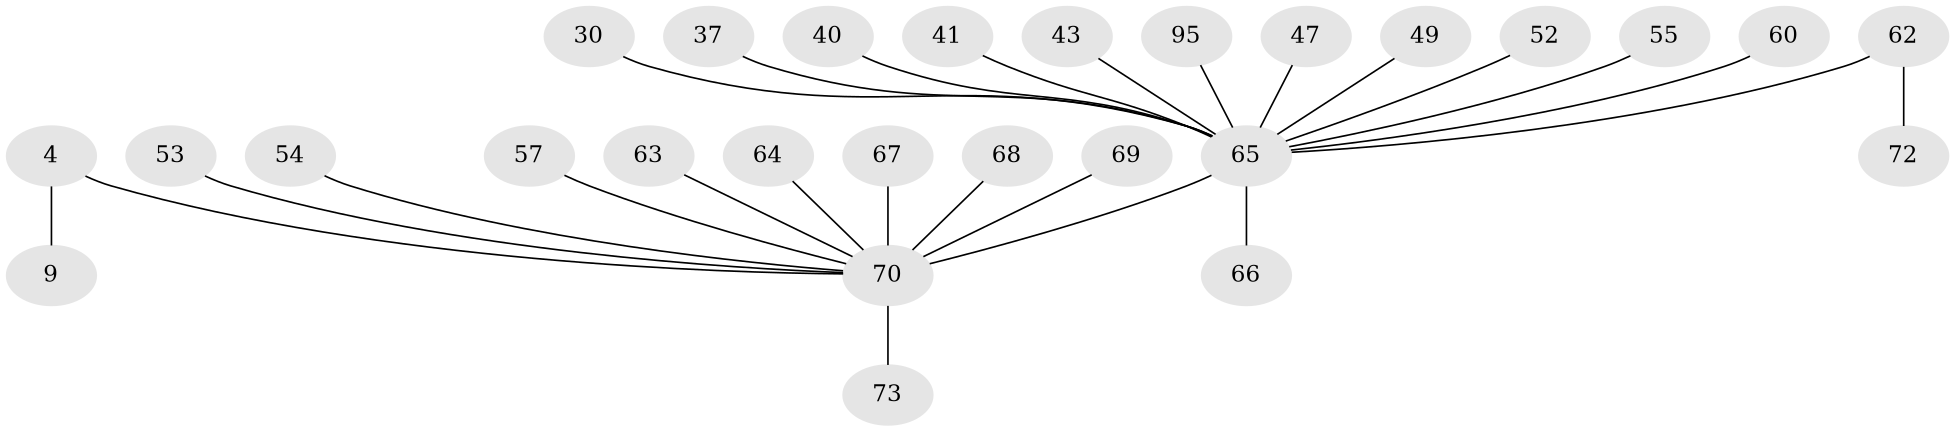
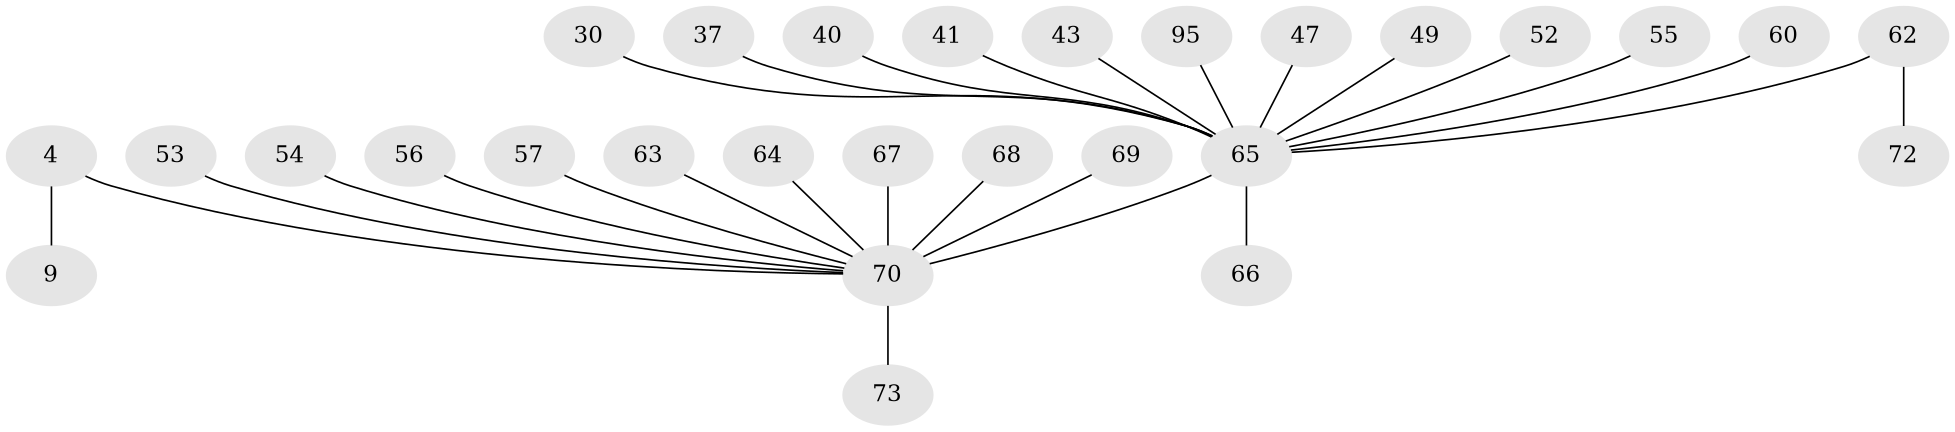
  graph {
    node [color=gray90 style=filled]
    4 [super="+1"]
    9
    70 [super="+59+51+58+32+34+36+50"]
    73
    65 [super="+23+26+28"]
    66
    30
    37
    40
    41
    43
    n12 [label=95 super="+33+42"]
    47
    49
    52
    53
    54
    55
+   56
    57
    60
    62 [super="+35"]
    72
    63 [super="+61"]
    64
    67
    68
    69
    4 -- 9
    4 -- 70 [weight=5]
    70 -- 73
    65 -- 70 [weight=9]
    65 -- 66
    30 -- 65
    37 -- 65
    40 -- 65
    41 -- 65
    43 -- 65
    n12 -- 65 [weight=4]
    47 -- 65
    49 -- 65
    52 -- 65
    53 -- 70
    54 -- 70
    55 -- 65
+   56 -- 70
    57 -- 70
    60 -- 65
    62 -- 65 [weight=4]
    62 -- 72
    63 -- 70
    64 -- 70
    67 -- 70 [weight=2]
    68 -- 70
    69 -- 70
  }
